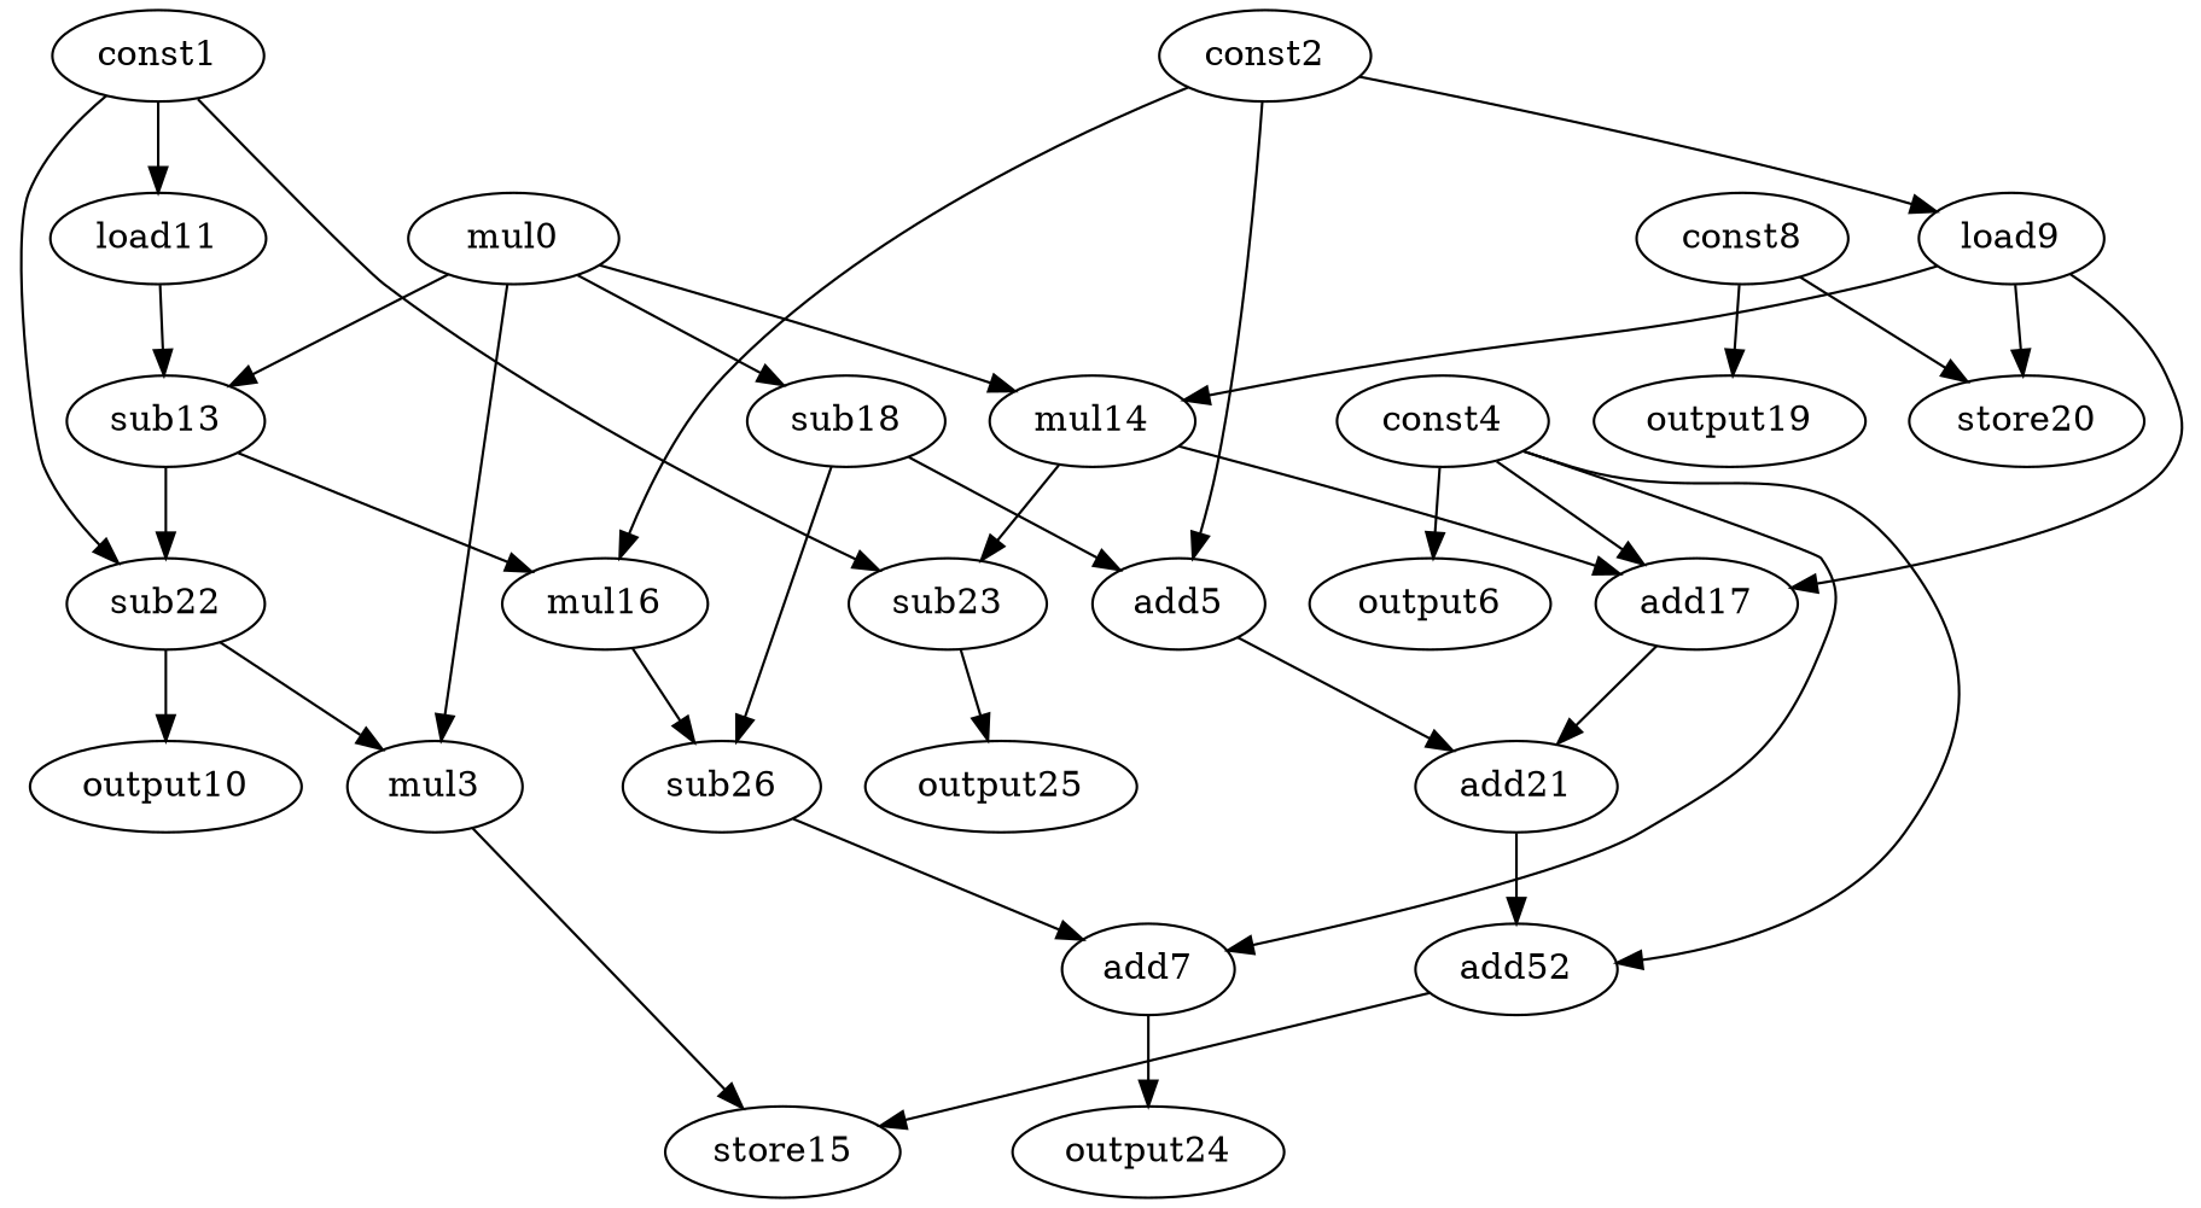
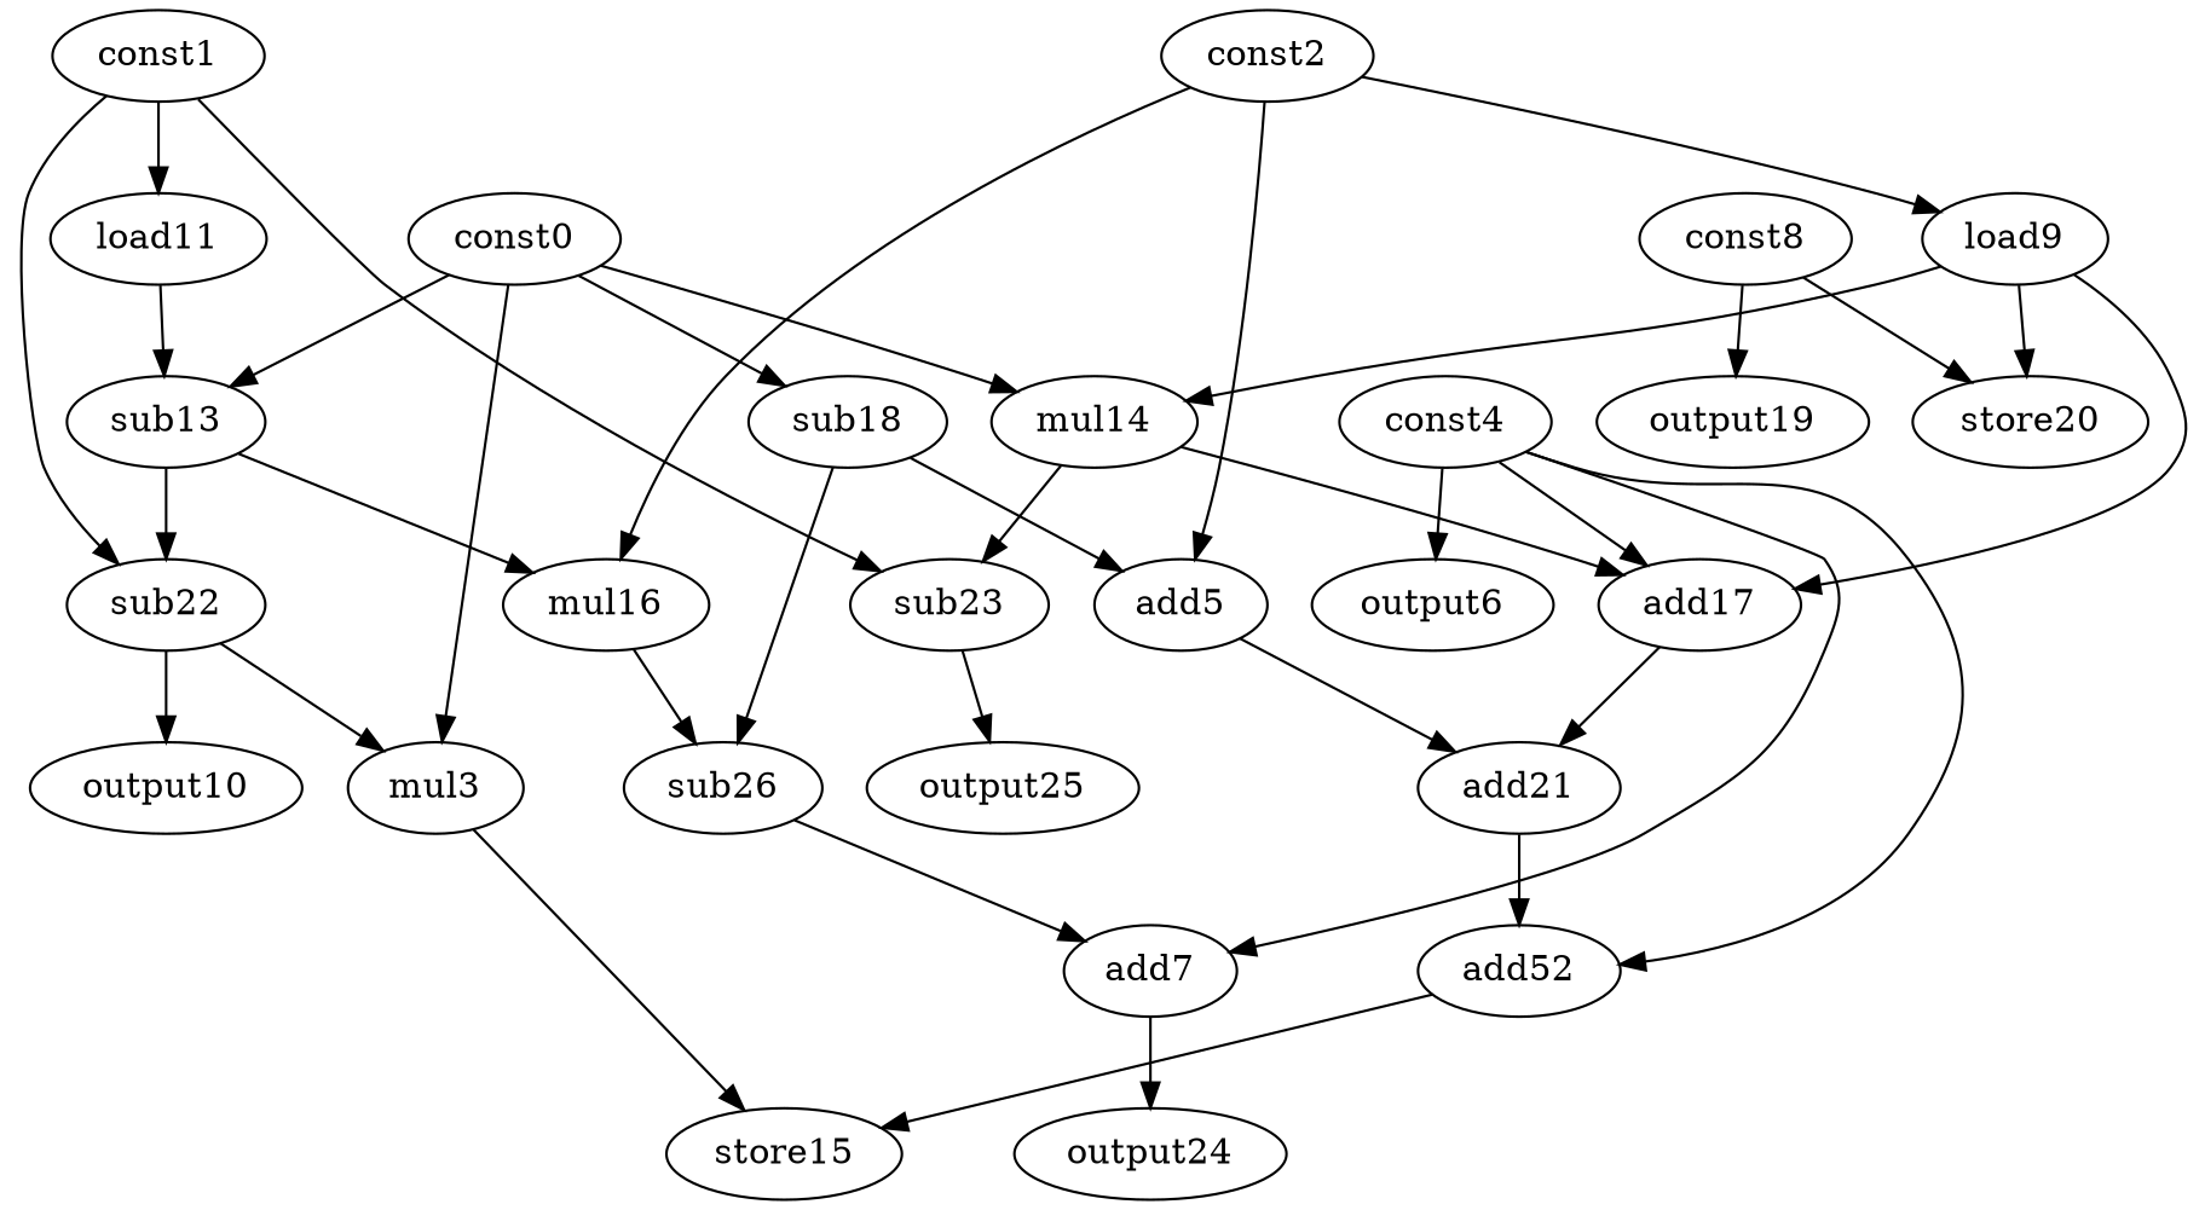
  digraph {
    node [opcode=const]
    edge [operand=0]
    mul3 [opcode=mul]
-   const0 [label=mul0]
+   const0
    sub13 [opcode=sub]
    mul14 [opcode=mul]
    sub18 [opcode=sub]
    store15 [opcode=store]
    sub22 [opcode=sub]
    mul16 [opcode=mul]
    sub23 [opcode=sub]
    add17 [opcode=add]
    add5 [opcode=add]
    sub26 [opcode=sub]
    load11 [opcode=load]
    const1
    output10 [opcode=output]
    output25 [opcode=output]
    const2
    load9 [opcode=load]
    add21 [opcode=add]
    store20 [opcode=store]
    output6 [opcode=output]
    const4
    add7 [opcode=add]
    n24 [label=add52 opcode=add]
    output24 [opcode=output]
    output19 [opcode=output]
    const8
    mul3 -> store15
    const0 -> mul3
    const0 -> sub13
    const0 -> mul14
    const0 -> sub18
    sub13 -> sub22 [operand=1]
    sub13 -> mul16 [operand=1]
    mul14 -> sub23 [operand=1]
    mul14 -> add17 [operand=1]
    sub18 -> add5 [operand=1]
    sub18 -> sub26 [operand=1]
    sub22 -> mul3 [operand=1]
    sub22 -> output10
    mul16 -> sub26
    sub23 -> output25
    add17 -> add21
    add5 -> add21 [operand=1]
    sub26 -> add7
    load11 -> sub13 [operand=1]
    const1 -> sub22
    const1 -> sub23
    const1 -> load11
    const2 -> mul16
    const2 -> add5
    const2 -> load9
    load9 -> mul14 [operand=1]
    load9 -> add17 [operand=1]
    load9 -> store20 [operand=1]
    add21 -> n24 [operand=1]
    const4 -> add17
    const4 -> output6
    const4 -> add7 [operand=1]
    const4 -> n24
    add7 -> output24
    n24 -> store15 [operand=1]
    const8 -> store20
    const8 -> output19
  }
